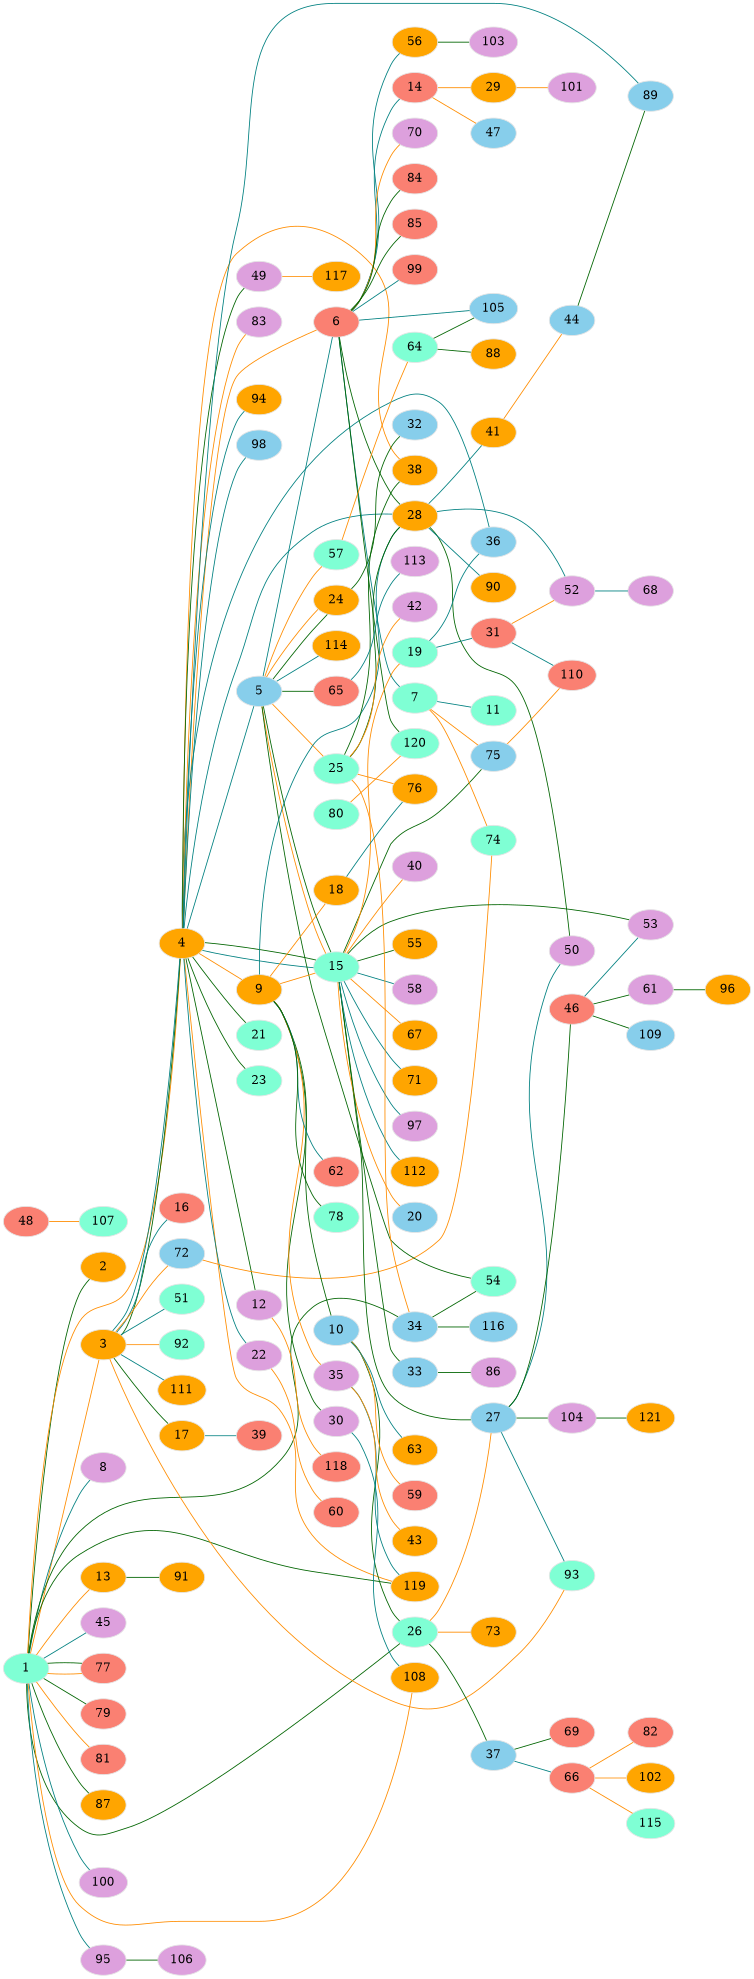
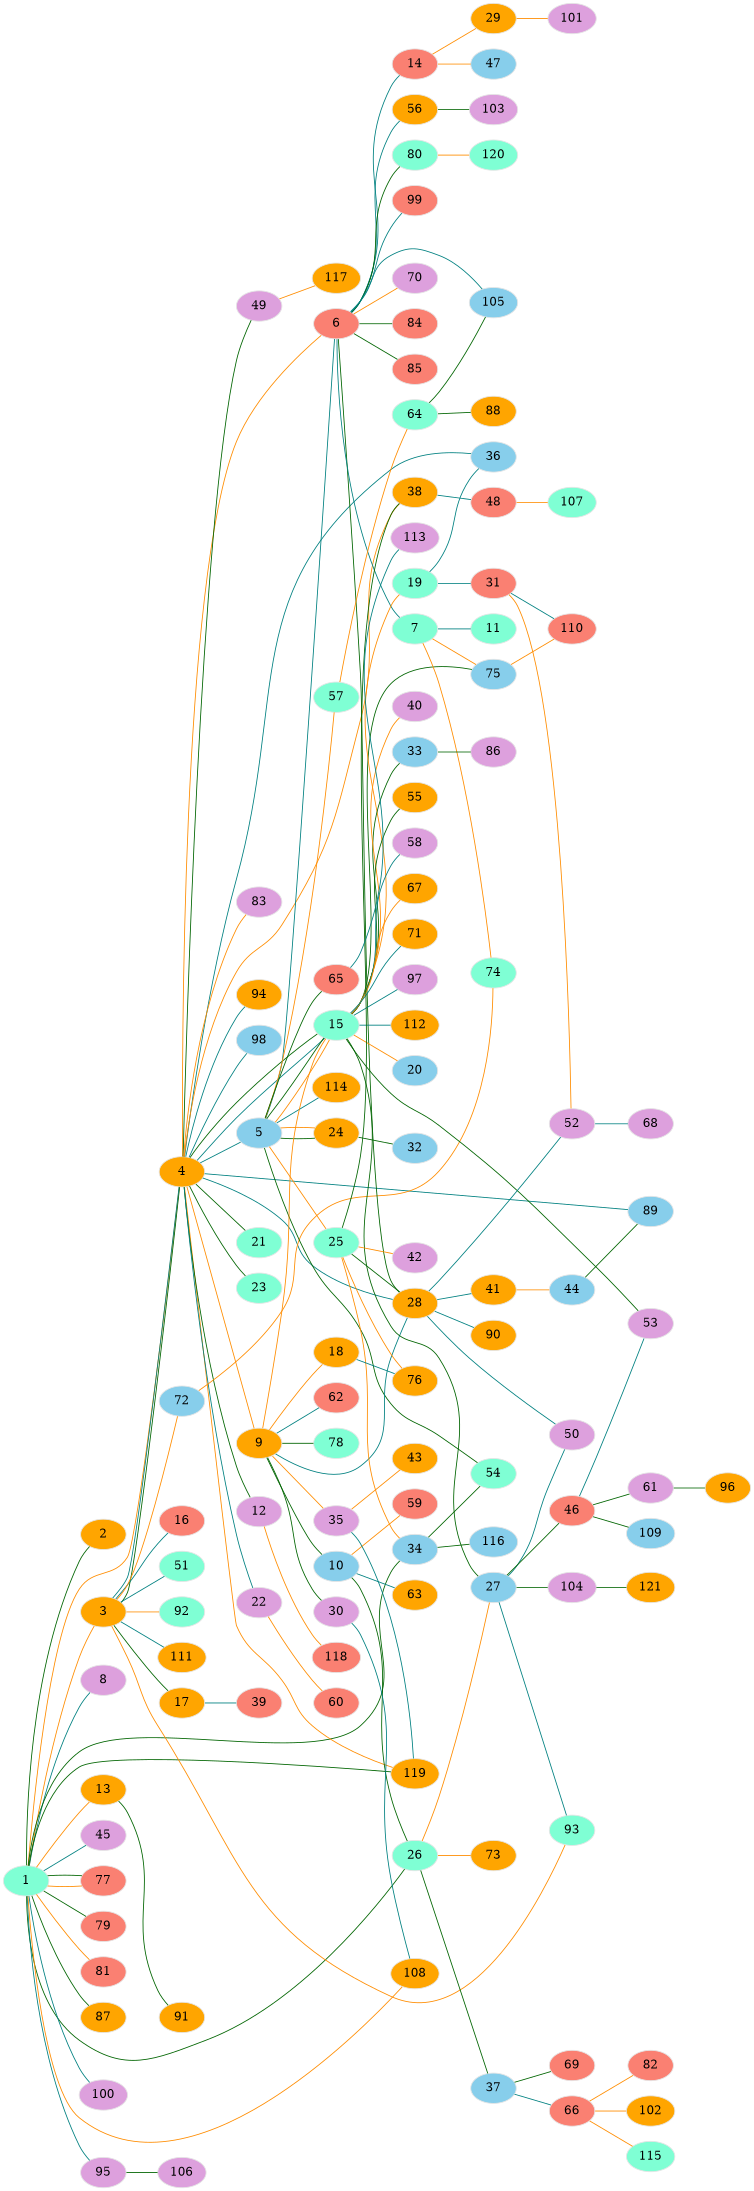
  graph {
    rankdir=LR
    node [color=gray90 fillcolor=orange style=filled]
    edge [color=darkgreen]
    1 [fillcolor=aquamarine]
    2
    3
    4
    8 [fillcolor=plum]
    13
    26 [fillcolor=aquamarine]
    34 [fillcolor=skyblue]
    45 [fillcolor=plum]
    77 [fillcolor=salmon]
    79 [fillcolor=salmon]
    81 [fillcolor=salmon]
    87
    95 [fillcolor=plum]
    100 [fillcolor=plum]
    108
    119
    16 [fillcolor=salmon]
    17
    51 [fillcolor=aquamarine]
    72 [fillcolor=skyblue]
    92 [fillcolor=aquamarine]
    93 [fillcolor=aquamarine]
    111
    5 [fillcolor=skyblue]
    6 [fillcolor=salmon]
    9
    12 [fillcolor=plum]
    15 [fillcolor=aquamarine]
    21 [fillcolor=aquamarine]
    22 [fillcolor=plum]
    23 [fillcolor=aquamarine]
    28
    36 [fillcolor=skyblue]
    38
    49 [fillcolor=plum]
    83 [fillcolor=plum]
    89 [fillcolor=skyblue]
    94
    98 [fillcolor=skyblue]
    91
    27 [fillcolor=skyblue]
    37 [fillcolor=skyblue]
    73
    54 [fillcolor=aquamarine]
    116 [fillcolor=skyblue]
    106 [fillcolor=plum]
    39 [fillcolor=salmon]
    74 [fillcolor=aquamarine]
    24
    25 [fillcolor=aquamarine]
    57 [fillcolor=aquamarine]
    65 [fillcolor=salmon]
    114
    7 [fillcolor=aquamarine]
    14 [fillcolor=salmon]
    56
    70 [fillcolor=plum]
    80 [fillcolor=aquamarine]
    84 [fillcolor=salmon]
    85 [fillcolor=salmon]
    99 [fillcolor=salmon]
    105 [fillcolor=skyblue]
    10 [fillcolor=skyblue]
    18
    30 [fillcolor=plum]
    35 [fillcolor=plum]
    62 [fillcolor=salmon]
    78 [fillcolor=aquamarine]
    118 [fillcolor=salmon]
    75 [fillcolor=skyblue]
    19 [fillcolor=aquamarine]
    20 [fillcolor=skyblue]
    33 [fillcolor=skyblue]
    40 [fillcolor=plum]
    53 [fillcolor=plum]
    55
    58 [fillcolor=plum]
    67
    71
    97 [fillcolor=plum]
    112
    60 [fillcolor=salmon]
    50 [fillcolor=plum]
    41
    52 [fillcolor=plum]
    90
    48 [fillcolor=salmon]
    117
    32 [fillcolor=skyblue]
    76
    42 [fillcolor=plum]
    64 [fillcolor=aquamarine]
    113 [fillcolor=plum]
    11 [fillcolor=aquamarine]
    47 [fillcolor=skyblue]
    29
    103 [fillcolor=plum]
    120 [fillcolor=aquamarine]
    110 [fillcolor=salmon]
    59 [fillcolor=salmon]
    63
    43
    101 [fillcolor=plum]
    31 [fillcolor=salmon]
    46 [fillcolor=salmon]
    104 [fillcolor=plum]
    86 [fillcolor=plum]
    66 [fillcolor=salmon]
    69 [fillcolor=salmon]
    61 [fillcolor=plum]
    109 [fillcolor=skyblue]
    121
    44 [fillcolor=skyblue]
    68 [fillcolor=plum]
    82 [fillcolor=salmon]
    102
    115 [fillcolor=aquamarine]
    107 [fillcolor=aquamarine]
    96
    88
    1 -- 2
    1 -- 3 [color=darkorange]
    1 -- 4 [color=darkorange]
    1 -- 8 [color=teal]
    1 -- 13 [color=darkorange]
    1 -- 26
    1 -- 34
    1 -- 45 [color=teal]
    1 -- 77 [color=darkorange]
    1 -- 77
    1 -- 79
    1 -- 81 [color=darkorange]
    1 -- 87
    1 -- 95 [color=teal]
    1 -- 100 [color=teal]
    1 -- 108 [color=darkorange]
    1 -- 119
    3 -- 4
    3 -- 4 [color=teal]
    3 -- 16 [color=teal]
    3 -- 17
    3 -- 51 [color=teal]
    3 -- 72 [color=darkorange]
    3 -- 92 [color=darkorange]
    3 -- 93 [color=darkorange]
    3 -- 111 [color=teal]
    4 -- 119 [color=darkorange]
    4 -- 5 [color=teal]
    4 -- 6 [color=darkorange]
    4 -- 9 [color=darkorange]
    4 -- 12
    4 -- 15 [color=teal]
    4 -- 15
    4 -- 21
    4 -- 22 [color=teal]
    4 -- 23
    4 -- 28 [color=teal]
    4 -- 36 [color=teal]
    4 -- 38 [color=darkorange]
    4 -- 49
    4 -- 83 [color=darkorange]
    4 -- 89 [color=teal]
    4 -- 94 [color=teal]
    4 -- 98 [color=teal]
    13 -- 91
    26 -- 27 [color=darkorange]
    26 -- 37
    26 -- 73 [color=darkorange]
    34 -- 54
    34 -- 116
    95 -- 106
    17 -- 39 [color=teal]
    72 -- 74 [color=darkorange]
    5 -- 6 [color=teal]
    5 -- 15 [color=darkorange]
    5 -- 15
    5 -- 54
    5 -- 24
    5 -- 24 [color=darkorange]
    5 -- 25 [color=darkorange]
    5 -- 57 [color=darkorange]
    5 -- 65
    5 -- 114 [color=teal]
    6 -- 28
    6 -- 7 [color=teal]
    6 -- 14 [color=teal]
    6 -- 56 [color=teal]
    6 -- 70 [color=darkorange]
-   6 -- 120
+   6 -- 80
    6 -- 84
    6 -- 85
    6 -- 99 [color=teal]
    6 -- 105 [color=teal]
    9 -- 15 [color=darkorange]
    9 -- 28 [color=teal]
    9 -- 10
    9 -- 18 [color=darkorange]
    9 -- 30
    9 -- 35 [color=darkorange]
    9 -- 62 [color=teal]
    9 -- 78
    12 -- 118 [color=darkorange]
    15 -- 27
    15 -- 75
    15 -- 19 [color=darkorange]
    15 -- 20 [color=darkorange]
    15 -- 33
    15 -- 40 [color=darkorange]
    15 -- 53
    15 -- 55
    15 -- 58 [color=teal]
    15 -- 67 [color=darkorange]
    15 -- 71 [color=teal]
    15 -- 97 [color=teal]
    15 -- 112 [color=teal]
    22 -- 60 [color=darkorange]
-   28 -- 50
+   28 -- 50 [color=teal]
    28 -- 41 [color=teal]
    28 -- 52 [color=teal]
    28 -- 90 [color=teal]
+   38 -- 48 [color=teal]
    49 -- 117 [color=darkorange]
    27 -- 93 [color=teal]
    27 -- 50 [color=teal]
    27 -- 46
    27 -- 104
    37 -- 66 [color=teal]
    37 -- 69
    24 -- 32
    25 -- 34 [color=darkorange]
    25 -- 28
    25 -- 38
    25 -- 76 [color=darkorange]
    25 -- 42 [color=darkorange]
    57 -- 64 [color=darkorange]
    65 -- 113 [color=teal]
    7 -- 74 [color=darkorange]
    7 -- 75 [color=darkorange]
    7 -- 11 [color=teal]
    14 -- 47 [color=darkorange]
    14 -- 29 [color=darkorange]
    56 -- 103
    80 -- 120 [color=darkorange]
    10 -- 26
    10 -- 59 [color=darkorange]
    10 -- 63 [color=teal]
    18 -- 76 [color=teal]
    30 -- 108 [color=teal]
    35 -- 119 [color=teal]
    35 -- 43 [color=darkorange]
    75 -- 110 [color=darkorange]
    19 -- 36 [color=teal]
    19 -- 31 [color=teal]
    33 -- 86
    41 -- 44 [color=darkorange]
    52 -- 68 [color=teal]
    48 -- 107 [color=darkorange]
    64 -- 105
    64 -- 88
    29 -- 101 [color=darkorange]
    31 -- 52 [color=darkorange]
    31 -- 110 [color=teal]
    46 -- 53 [color=teal]
    46 -- 61
    46 -- 109
    104 -- 121
    66 -- 82 [color=darkorange]
    66 -- 102 [color=darkorange]
    66 -- 115 [color=darkorange]
    61 -- 96
    44 -- 89
  }
